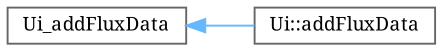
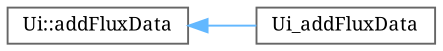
  digraph {
    rankdir=LR
    fontname="Noto Serif"
    node [color=grey40 fillcolor=white fontname="Noto Serif" fontsize=10 shape=box style=filled]
    n1 [height=0.2 label=Ui_addFluxData width=0.4]
    n2 [height=0.2 label="Ui::addFluxData" width=0.4]
-   n1 -> n2 [color=steelblue1 dir=back fontname="Noto Serif" fontsize=10 labelfontname=Helvetica labelfontsize=10 style=solid]
+   n2 -> n1 [color=steelblue1 dir=back fontname="Noto Serif" fontsize=10 labelfontname=Helvetica labelfontsize=10 style=solid]
  }
